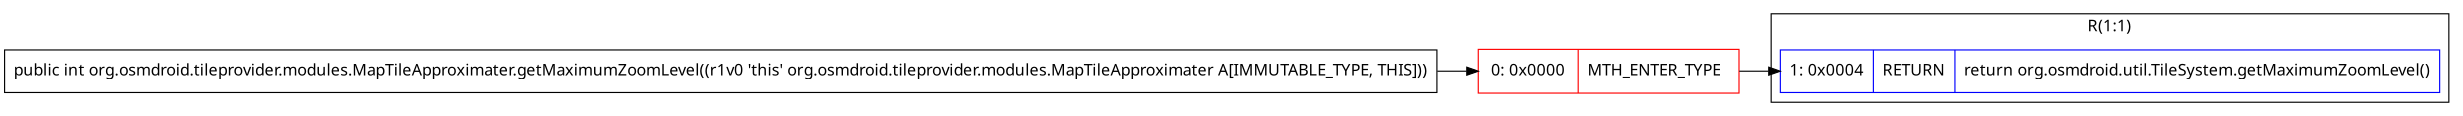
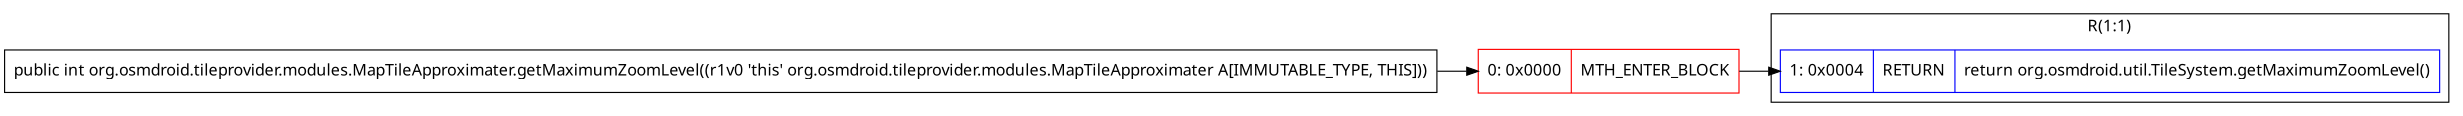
  digraph {
    rankdir=LR
    fontname="Noto Sans"
    node [shape=record fontname="Noto Sans"]
    edge [fontname="Noto Sans"]
    n1 [color=blue label="{1\:\ 0x0004|RETURN\l|return org.osmdroid.util.TileSystem.getMaximumZoomLevel()\l}"]
-   n2 [color=red label="{0\:\ 0x0000|MTH_ENTER_TYPE\l}"]
+   n2 [color=red label="{0\:\ 0x0000|MTH_ENTER_BLOCK\l}"]
    n3 [label="{public int org.osmdroid.tileprovider.modules.MapTileApproximater.getMaximumZoomLevel((r1v0 'this' org.osmdroid.tileprovider.modules.MapTileApproximater A[IMMUTABLE_TYPE, THIS])) }"]
    subgraph cluster_1 {
      label="R(1:1)"
      n1
    }
    n2 -> n1
    n3 -> n2
  }
